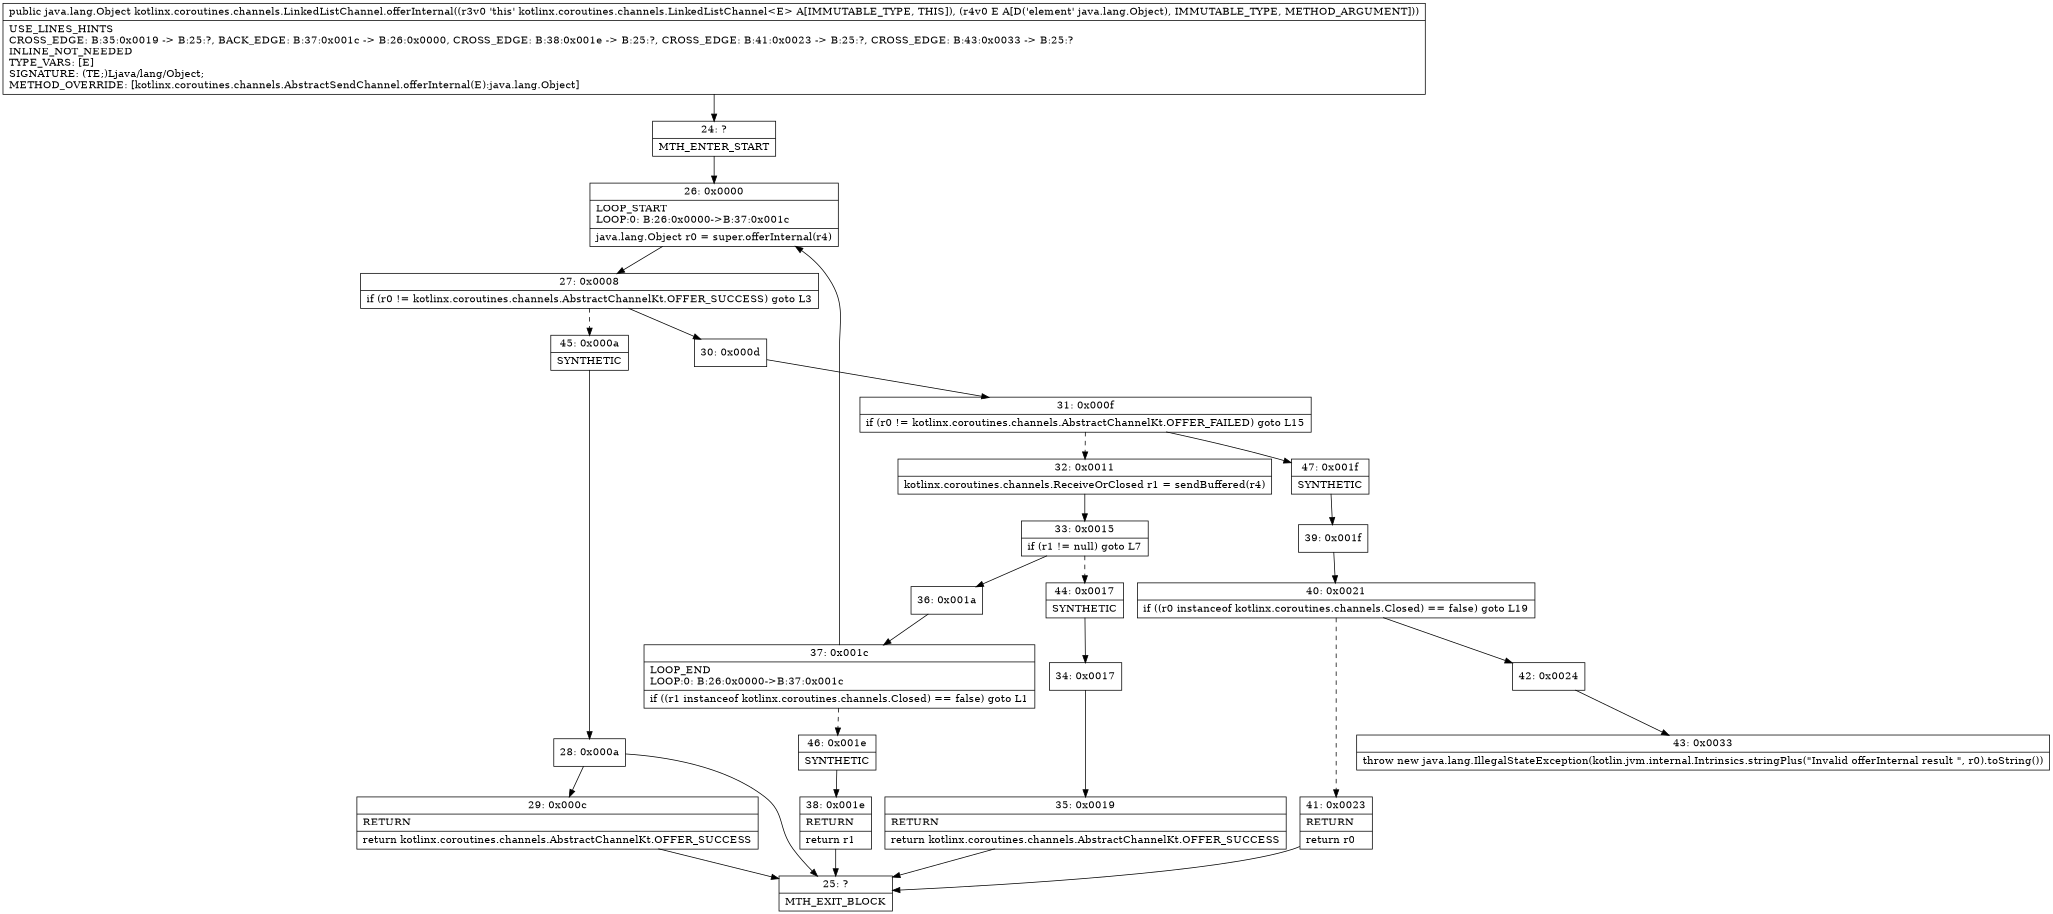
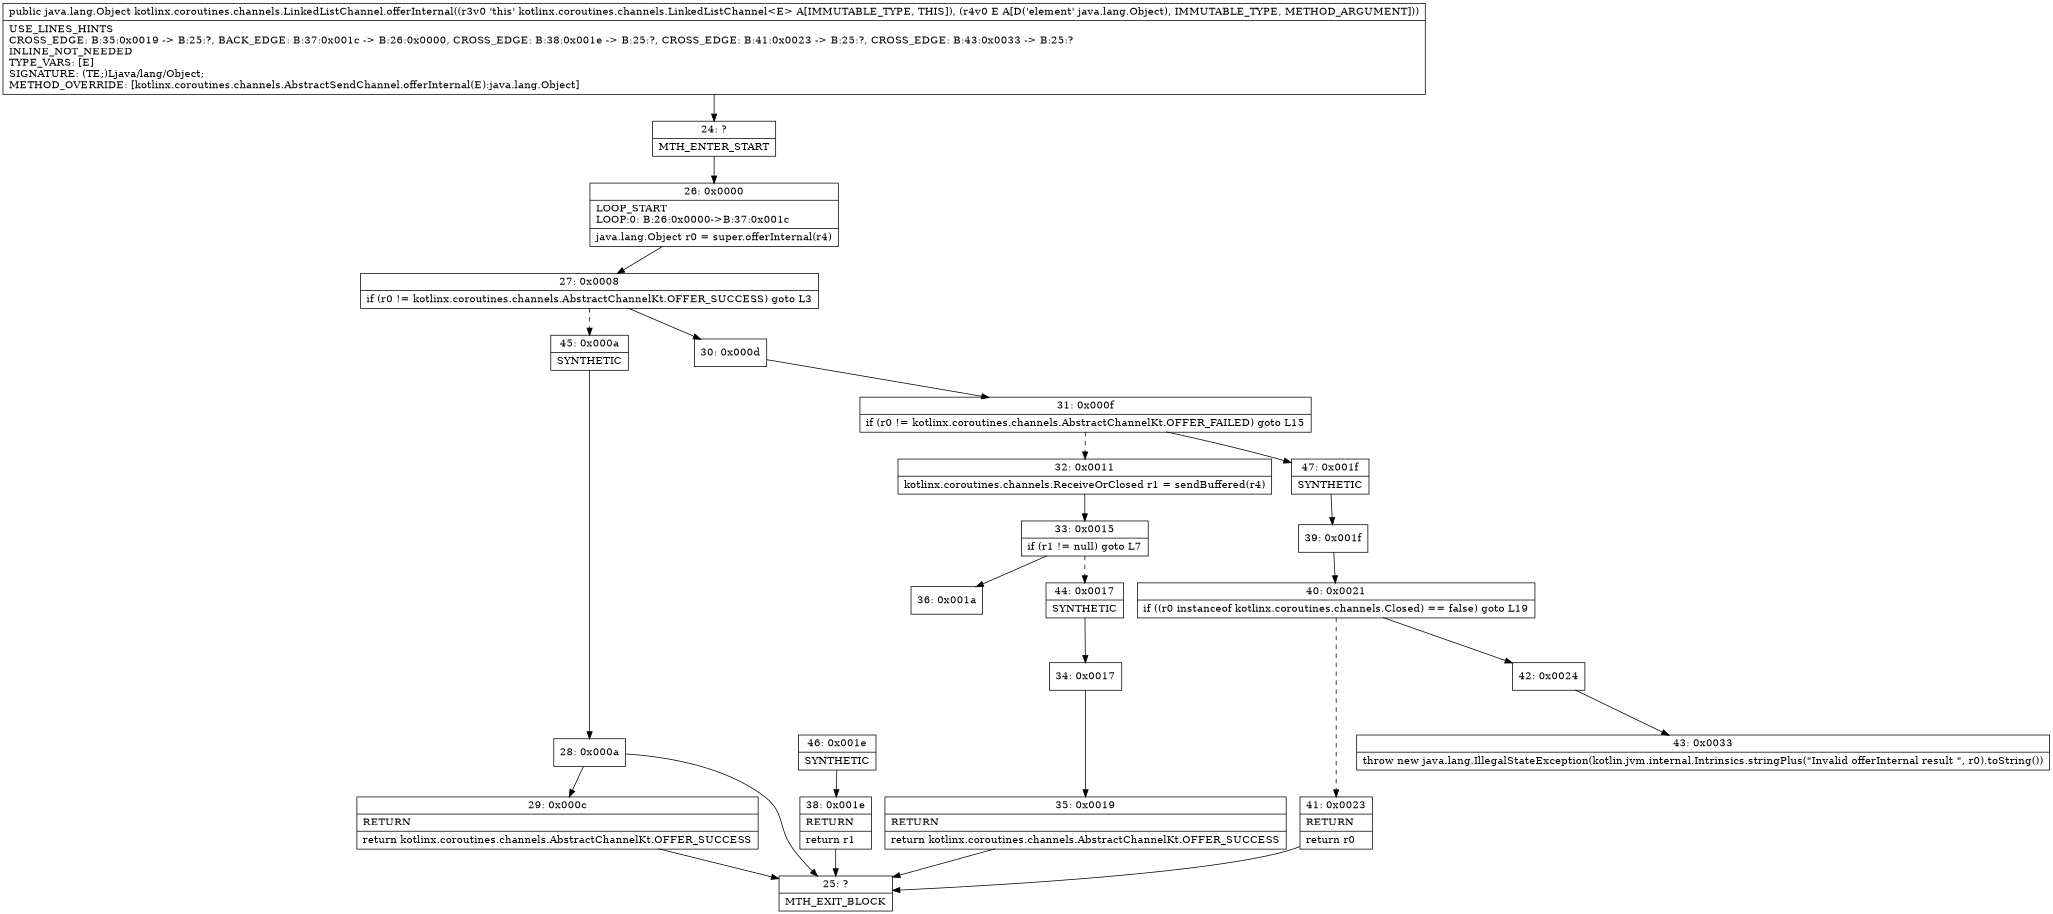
  digraph {
    node [shape=record]
    n1 [label="{24\:\ ?|MTH_ENTER_START\l}"]
    n2 [label="{26\:\ 0x0000|LOOP_START\lLOOP:0: B:26:0x0000\-\>B:37:0x001c\l|java.lang.Object r0 = super.offerInternal(r4)\l}"]
    n3 [label="{27\:\ 0x0008|if (r0 != kotlinx.coroutines.channels.AbstractChannelKt.OFFER_SUCCESS) goto L3\l}"]
    n4 [label="{30\:\ 0x000d}"]
    n5 [label="{45\:\ 0x000a|SYNTHETIC\l}"]
    n6 [label="{31\:\ 0x000f|if (r0 != kotlinx.coroutines.channels.AbstractChannelKt.OFFER_FAILED) goto L15\l}"]
    n7 [label="{28\:\ 0x000a}"]
    n8 [label="{32\:\ 0x0011|kotlinx.coroutines.channels.ReceiveOrClosed r1 = sendBuffered(r4)\l}"]
    n9 [label="{47\:\ 0x001f|SYNTHETIC\l}"]
    n10 [label="{33\:\ 0x0015|if (r1 != null) goto L7\l}"]
    n11 [label="{39\:\ 0x001f}"]
    n12 [label="{36\:\ 0x001a}"]
    n13 [label="{44\:\ 0x0017|SYNTHETIC\l}"]
-   n14 [label="{37\:\ 0x001c|LOOP_END\lLOOP:0: B:26:0x0000\-\>B:37:0x001c\l|if ((r1 instanceof kotlinx.coroutines.channels.Closed) == false) goto L1\l}"]
    n15 [label="{34\:\ 0x0017}"]
    n16 [label="{46\:\ 0x001e|SYNTHETIC\l}"]
    n17 [label="{38\:\ 0x001e|RETURN\l|return r1\l}"]
    n18 [label="{25\:\ ?|MTH_EXIT_BLOCK\l}"]
    n19 [label="{35\:\ 0x0019|RETURN\l|return kotlinx.coroutines.channels.AbstractChannelKt.OFFER_SUCCESS\l}"]
    n20 [label="{40\:\ 0x0021|if ((r0 instanceof kotlinx.coroutines.channels.Closed) == false) goto L19\l}"]
    n21 [label="{41\:\ 0x0023|RETURN\l|return r0\l}"]
    n22 [label="{42\:\ 0x0024}"]
    n23 [label="{43\:\ 0x0033|throw new java.lang.IllegalStateException(kotlin.jvm.internal.Intrinsics.stringPlus(\"Invalid offerInternal result \", r0).toString())\l}"]
    n24 [label="{29\:\ 0x000c|RETURN\l|return kotlinx.coroutines.channels.AbstractChannelKt.OFFER_SUCCESS\l}"]
    n25 [label="{public java.lang.Object kotlinx.coroutines.channels.LinkedListChannel.offerInternal((r3v0 'this' kotlinx.coroutines.channels.LinkedListChannel\<E\> A[IMMUTABLE_TYPE, THIS]), (r4v0 E A[D('element' java.lang.Object), IMMUTABLE_TYPE, METHOD_ARGUMENT]))  | USE_LINES_HINTS\lCROSS_EDGE: B:35:0x0019 \-\> B:25:?, BACK_EDGE: B:37:0x001c \-\> B:26:0x0000, CROSS_EDGE: B:38:0x001e \-\> B:25:?, CROSS_EDGE: B:41:0x0023 \-\> B:25:?, CROSS_EDGE: B:43:0x0033 \-\> B:25:?\lINLINE_NOT_NEEDED\lTYPE_VARS: [E]\lSIGNATURE: (TE;)Ljava\/lang\/Object;\lMETHOD_OVERRIDE: [kotlinx.coroutines.channels.AbstractSendChannel.offerInternal(E):java.lang.Object]\l}"]
    n1 -> n2
    n2 -> n3
    n3 -> n4
    n3 -> n5 [style=dashed]
    n4 -> n6
    n5 -> n7
    n6 -> n8 [style=dashed]
    n6 -> n9
    n7 -> n18
    n7 -> n24
    n8 -> n10
    n9 -> n11
    n10 -> n12
    n10 -> n13 [style=dashed]
    n11 -> n20
-   n12 -> n14
    n13 -> n15
-   n14 -> n2
-   n14 -> n16 [style=dashed]
    n15 -> n19
    n16 -> n17
    n17 -> n18
    n19 -> n18
    n20 -> n21 [style=dashed]
    n20 -> n22
    n21 -> n18
    n22 -> n23
    n24 -> n18
    n25 -> n1
  }
